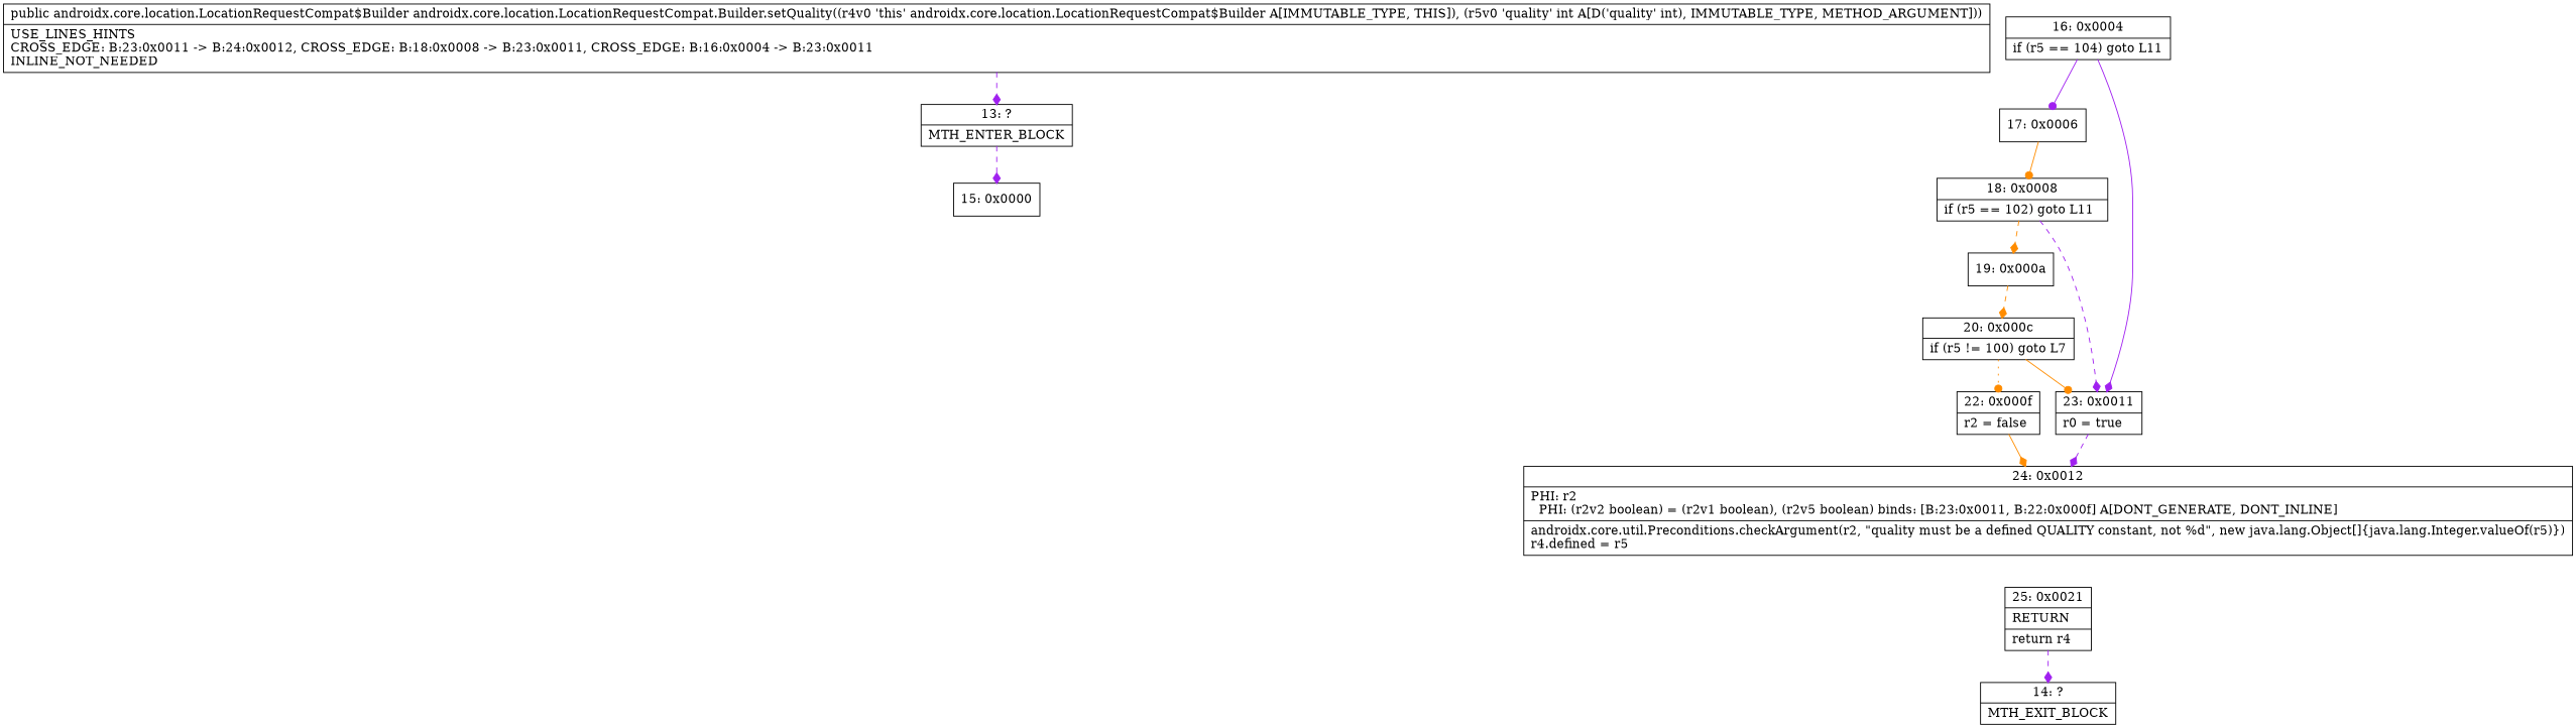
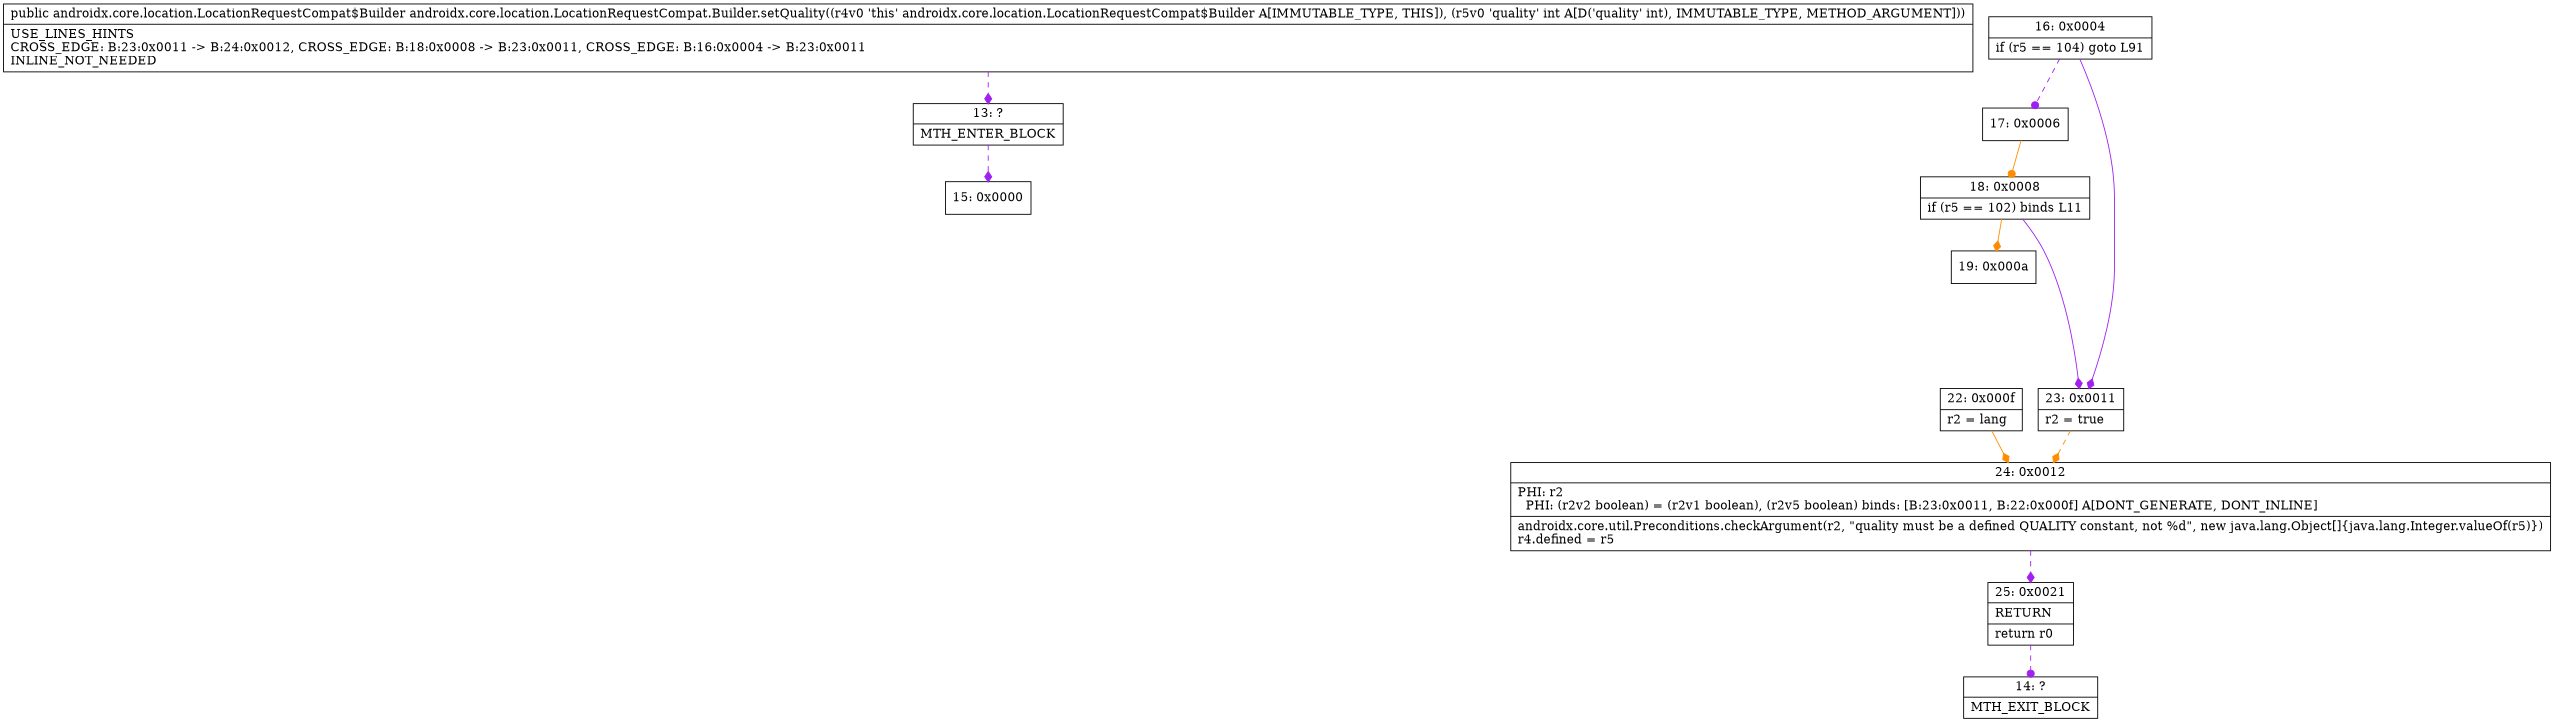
  digraph {
    node [shape=record]
    edge [arrowhead=diamond color=purple style=dashed]
    n1 [label="{13\:\ ?|MTH_ENTER_BLOCK\l}"]
    n2 [label="{15\:\ 0x0000}"]
-   n3 [label="{16\:\ 0x0004|if (r5 == 104) goto L11\l}"]
+   n3 [label="{16\:\ 0x0004|if (r5 == 104) goto L91\l}"]
    n4 [label="{17\:\ 0x0006}"]
-   n5 [label="{23\:\ 0x0011|r0 = true\l}"]
-   n6 [label="{18\:\ 0x0008|if (r5 == 102) goto L11\l}"]
+   n5 [label="{23\:\ 0x0011|r2 = true\l}"]
+   n6 [label="{18\:\ 0x0008|if (r5 == 102) binds L11\l}"]
    n7 [label="{24\:\ 0x0012|PHI: r2 \l  PHI: (r2v2 boolean) = (r2v1 boolean), (r2v5 boolean) binds: [B:23:0x0011, B:22:0x000f] A[DONT_GENERATE, DONT_INLINE]\l|androidx.core.util.Preconditions.checkArgument(r2, \"quality must be a defined QUALITY constant, not %d\", new java.lang.Object[]\{java.lang.Integer.valueOf(r5)\})\lr4.defined = r5\l}"]
    n8 [label="{19\:\ 0x000a}"]
-   n9 [label="{20\:\ 0x000c|if (r5 != 100) goto L7\l}"]
-   n10 [label="{22\:\ 0x000f|r2 = false\l}"]
-   n11 [label="{25\:\ 0x0021|RETURN\l|return r4\l}"]
+   n10 [label="{22\:\ 0x000f|r2 = lang\l}"]
+   n11 [label="{25\:\ 0x0021|RETURN\l|return r0\l}"]
    n12 [label="{14\:\ ?|MTH_EXIT_BLOCK\l}"]
    n13 [label="{public androidx.core.location.LocationRequestCompat$Builder androidx.core.location.LocationRequestCompat.Builder.setQuality((r4v0 'this' androidx.core.location.LocationRequestCompat$Builder A[IMMUTABLE_TYPE, THIS]), (r5v0 'quality' int A[D('quality' int), IMMUTABLE_TYPE, METHOD_ARGUMENT]))  | USE_LINES_HINTS\lCROSS_EDGE: B:23:0x0011 \-\> B:24:0x0012, CROSS_EDGE: B:18:0x0008 \-\> B:23:0x0011, CROSS_EDGE: B:16:0x0004 \-\> B:23:0x0011\lINLINE_NOT_NEEDED\l}"]
    n1 -> n2
-   n3 -> n4 [arrowhead=dot style=solid]
+   n3 -> n4 [arrowhead=dot]
    n3 -> n5 [style=solid]
    n4 -> n6 [arrowhead=dot color=darkorange style=solid]
-   n5 -> n7
-   n6 -> n5
-   n6 -> n8 [color=darkorange]
-   n8 -> n9 [color=darkorange]
-   n9 -> n5 [arrowhead=dot color=darkorange style=solid]
-   n9 -> n10 [arrowhead=dot color=darkorange style=dotted]
+   n5 -> n7 [color=darkorange]
+   n6 -> n5 [style=solid]
+   n6 -> n8 [color=darkorange style=solid]
+   n7 -> n11
    n10 -> n7 [color=darkorange style=solid]
-   n11 -> n12
+   n11 -> n12 [arrowhead=dot]
    n13 -> n1
  }
